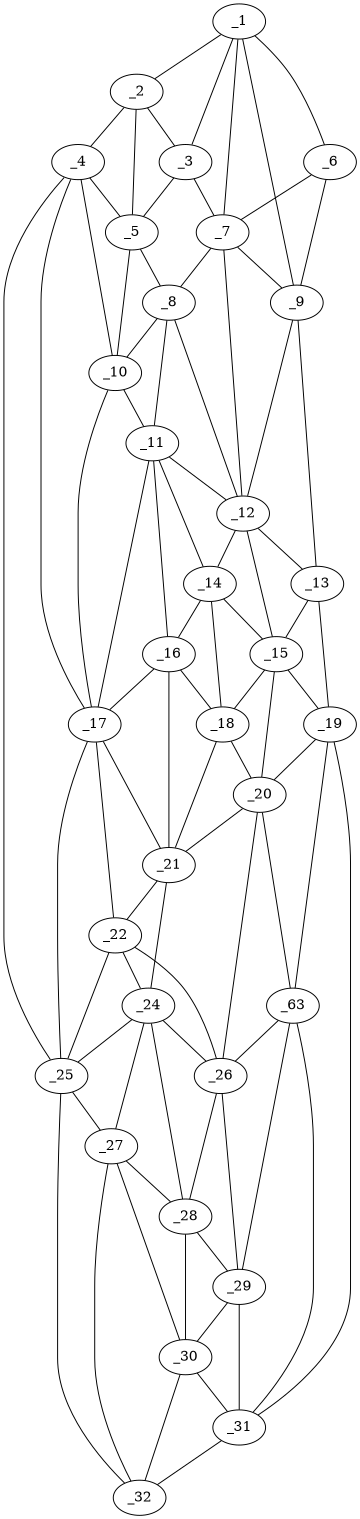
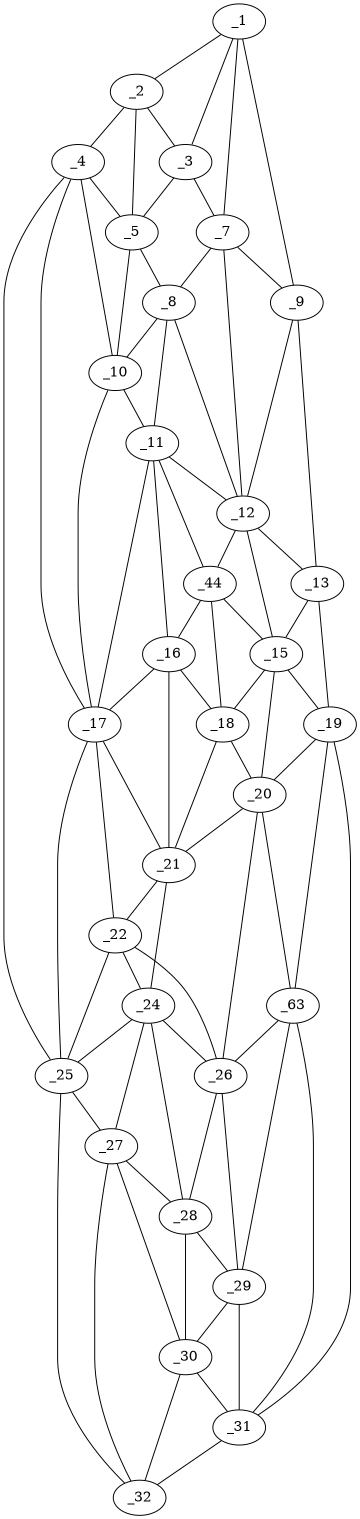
  graph {
    node [x=20 y=61]
    edge [valence=2]
    _1 [x=12 y=45]
    _2 [x=15]
    _3
-   _6 [x=31 y=43]
    _7 [x=32 y=51]
    _9 [x=37 y=41]
    _4 [y=73]
    _5 [x=23 y=68]
    _10 [x=37 y=76]
    _17 [x=70 y=83]
    _25 [x=95 y=89]
    _8 [x=33 y=62]
    _12 [x=54 y=47]
    _13 [x=61 y=40]
    _11 [x=48 y=68]
    _21 [x=78 y=73]
    _22 [x=84 y=83]
    _27 [x=104 y=83]
    _32 [x=125 y=71]
-   _14 [x=62 y=60]
+   _14 [x=62 y=60 label=_44]
    _15 [x=63 y=51]
    _19 [x=74 y=42]
    _16 [x=63 y=71]
    _24 [x=95 y=79]
    _26 [x=97 y=63]
    _28 [x=105 y=72]
    _30 [x=114 y=68]
    _18 [x=72 y=62]
    _20 [x=75]
    n30 [label=_63 x=90 y=53]
    _31 [x=123 y=64]
    _29 [x=108 y=65]
    _1 -- _2
    _1 -- _3 [valence=1]
-   _1 -- _6 [valence=1]
    _1 -- _7
    _1 -- _9 [valence=1]
    _2 -- _3 [valence=1]
    _2 -- _4
    _2 -- _5
    _3 -- _7 [valence=1]
    _3 -- _5
-   _6 -- _7
-   _6 -- _9
    _7 -- _9 [valence=1]
    _7 -- _8
    _7 -- _12
    _9 -- _12
    _9 -- _13 [valence=1]
    _4 -- _5 [valence=1]
    _4 -- _10
    _4 -- _17
    _4 -- _25 [valence=1]
    _5 -- _10 [valence=1]
    _5 -- _8 [valence=1]
    _10 -- _17 [valence=1]
    _10 -- _11 [valence=1]
    _17 -- _25 [valence=1]
    _17 -- _21 [valence=1]
    _17 -- _22
    _25 -- _27
    _25 -- _32 [valence=1]
    _8 -- _10
    _8 -- _12 [valence=1]
    _8 -- _11
    _12 -- _13
    _12 -- _14 [valence=1]
    _12 -- _15 [valence=1]
    _13 -- _15
    _13 -- _19 [valence=1]
    _11 -- _17
    _11 -- _12
    _11 -- _14
    _11 -- _16 [valence=1]
    _21 -- _22
    _21 -- _24
    _22 -- _25 [valence=1]
    _22 -- _24 [valence=1]
    _22 -- _26
    _27 -- _32 [valence=1]
    _27 -- _28
    _27 -- _30
    _14 -- _15
    _14 -- _16
    _14 -- _18
    _15 -- _19
    _15 -- _18 [valence=1]
    _15 -- _20
    _19 -- _20 [valence=1]
    _19 -- n30
    _19 -- _31 [valence=1]
    _16 -- _17
    _16 -- _21
    _16 -- _18
    _24 -- _25
    _24 -- _27
    _24 -- _26 [valence=1]
    _24 -- _28
    _26 -- _28 [valence=1]
    _26 -- _29
    _28 -- _30
    _28 -- _29
    _30 -- _32
    _30 -- _31 [valence=1]
    _18 -- _21
    _18 -- _20
    _20 -- _21
    _20 -- _26 [valence=1]
    _20 -- n30
    n30 -- _26 [valence=1]
    n30 -- _31
    n30 -- _29
    _31 -- _32 [valence=1]
    _29 -- _30
    _29 -- _31 [valence=1]
  }
